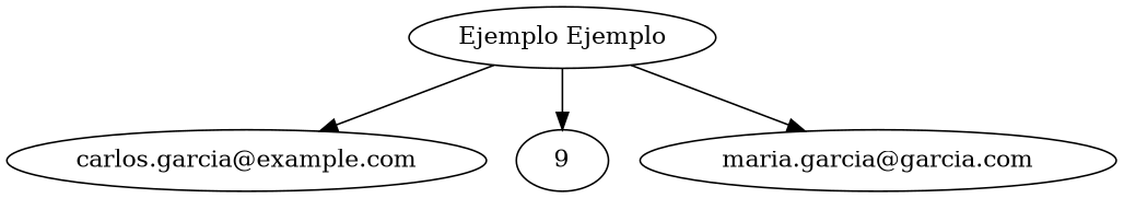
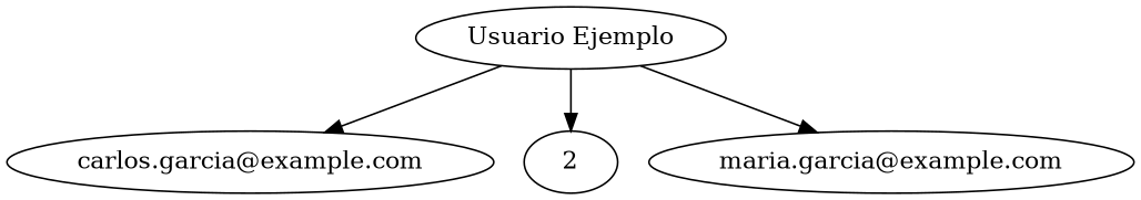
  digraph {
    node [shape=ellipse]
-   n1 [label="Ejemplo Ejemplo"]
+   n1 [label="Usuario Ejemplo"]
    n2 [label="carlos.garcia@example.com"]
-   2 [label=9]
-   "maria.garcia@example.com" [label="maria.garcia@garcia.com"]
+   2
+   "maria.garcia@example.com"
    n1 -> n2
    n1 -> 2
    n1 -> "maria.garcia@example.com"
  }
